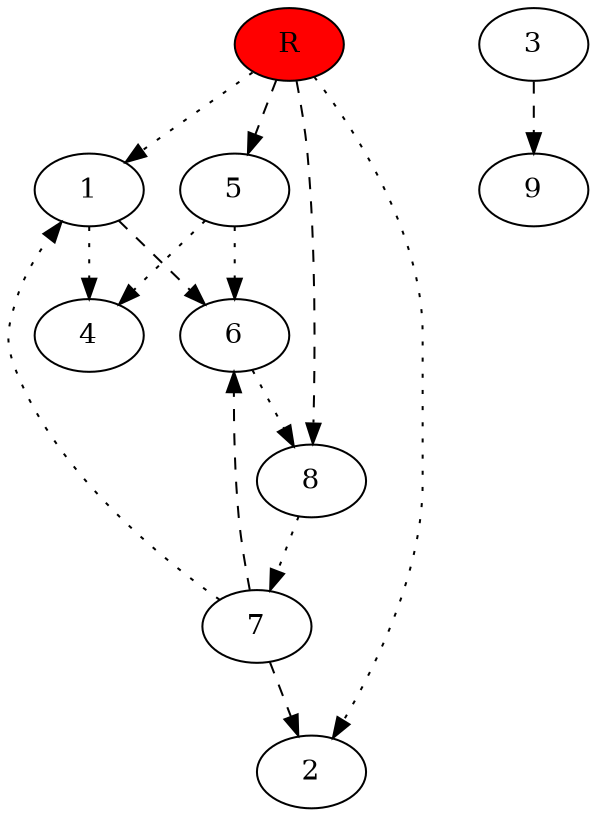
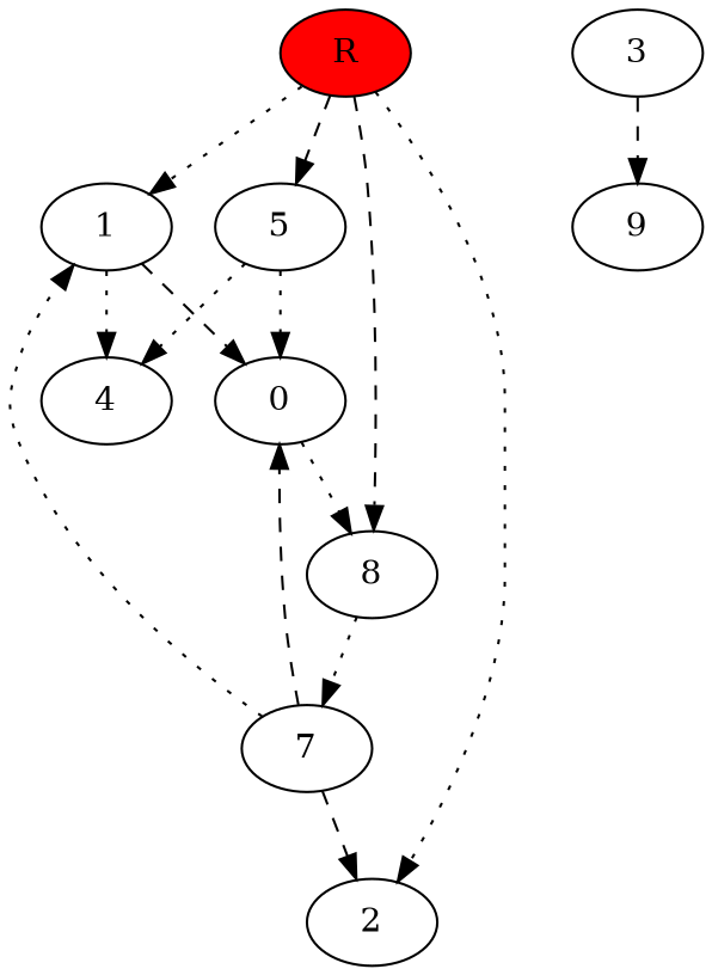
  digraph {
    edge [style=dotted]
    1
    4
-   6
+   6 [label=0]
    8
    3
    9
    5
    7
    2
    R [fillcolor="#ff0000" style=filled]
    1 -> 4
    1 -> 6 [style=dashed]
    6 -> 8
    8 -> 7
    3 -> 9 [style=dashed]
    5 -> 4
    5 -> 6
    7 -> 1
    7 -> 6 [style=dashed]
    7 -> 2 [style=dashed]
    R -> 1
    R -> 8 [style=dashed]
    R -> 5 [style=dashed]
    R -> 2
  }
